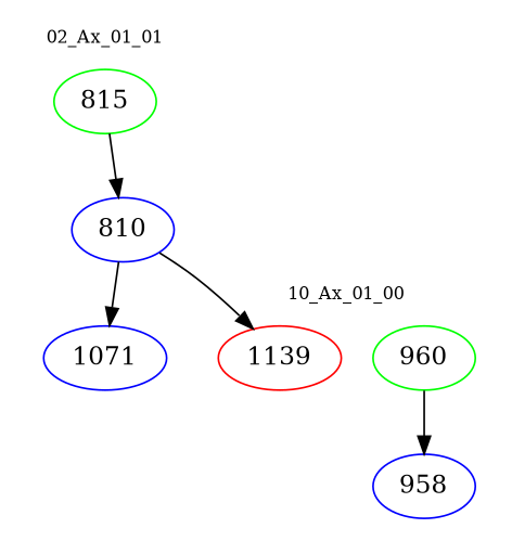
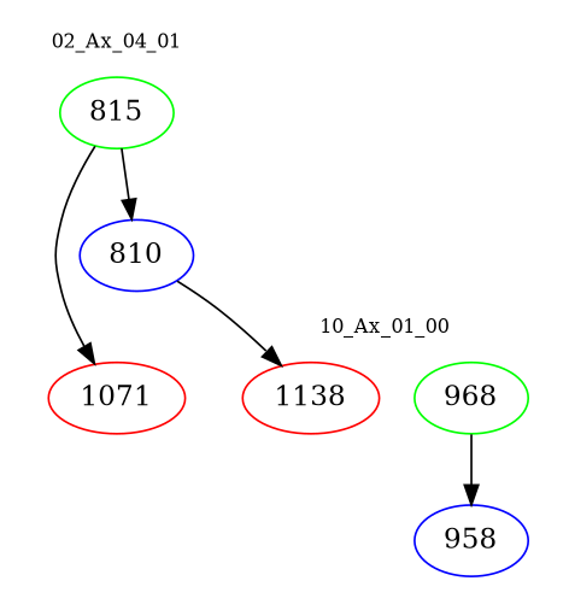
  digraph {
    node [color=green]
    edge [color=black]
    n1 [label=815]
    n2 [color=blue label=810]
-   n3 [color=blue label=1071]
-   n4 [label=960]
+   n3 [color=red label=1071]
+   n4 [label=968]
    n5 [color=blue label=958]
-   n6 [color=red label=1139]
+   n6 [color=red label=1138]
    subgraph cluster_1 {
      color=white
      fontsize=10
-     label="02_Ax_01_01"
+     label="02_Ax_04_01"
      n1
      n2
      n3
    }
    subgraph cluster_2 {
      color=white
      fontsize=10
      label="10_Ax_01_00"
      n4
      n5
      n6
    }
    n1 -> n2
-   n2 -> n3
+   n1 -> n3
    n2 -> n6
    n4 -> n5
  }
